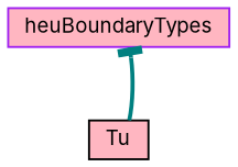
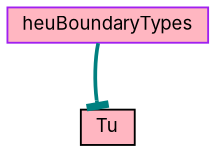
  digraph {
    rankdir=TB
    fontname=Inter
    node [fillcolor=lightpink fontname=Inter fontsize=10 shape=box style=filled]
    n1 [color=purple fontcolor=black height=0.2 label=heuBoundaryTypes width=0.4]
    n2 [color=black height=0.2 label=Tu width=0.4]
-   n2 -> n1 [color=teal fontname=Inter fontsize=10 labelfontname=Helvetica labelfontsize=10 style=bold arrowhead=tee]
+   n1 -> n2 [color=teal fontname=Inter fontsize=10 labelfontname=Helvetica labelfontsize=10 style=bold arrowhead=tee]
  }
